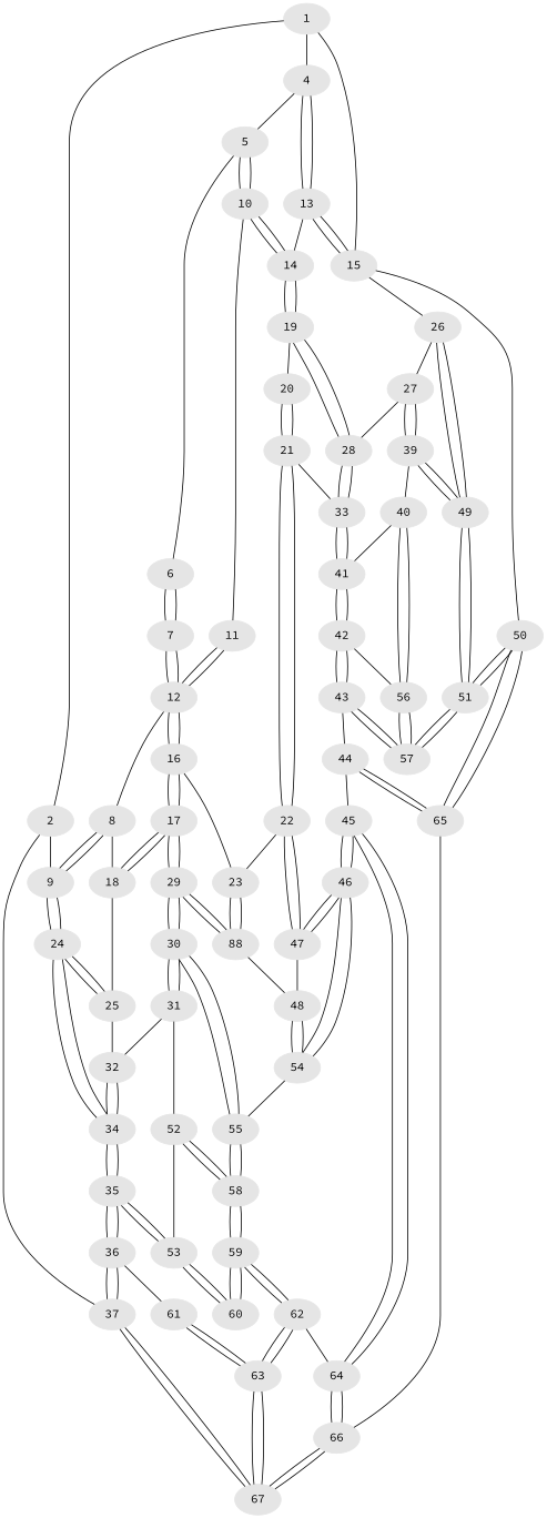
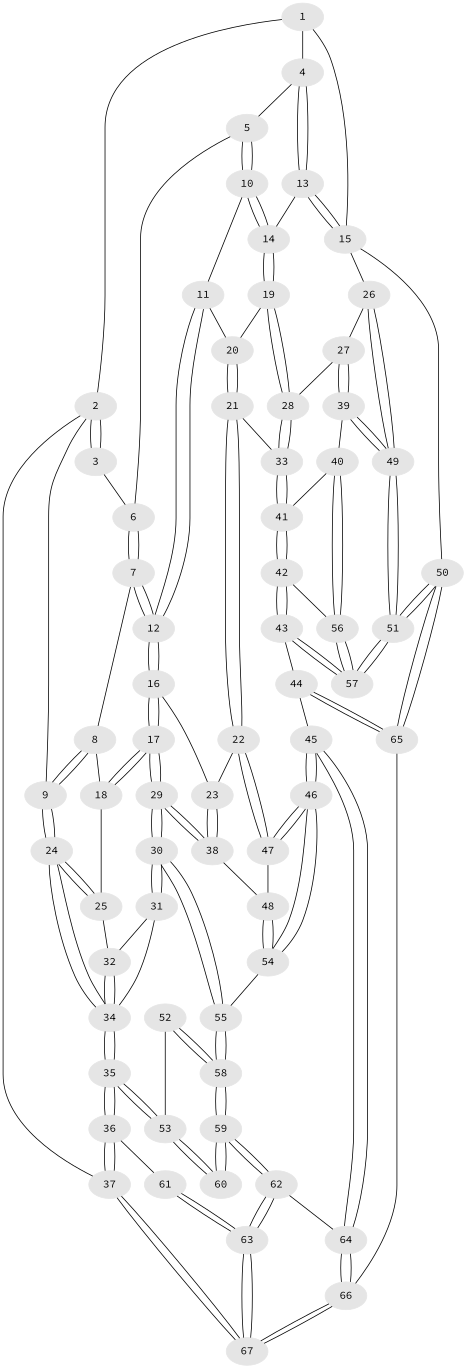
  graph {
    fontname="Source Code Pro"
    node [color=gray90 fontname="Source Code Pro" style=filled]
    edge [fontname="Source Code Pro"]
    1
    2
    4
    15
+   3
    9
    37
    5
    13
    26
    50
    6
    24
    67
    7
    10
    14
    11
    8
    12
    18
    16
    25
    34
    20
    19
    21
    17
    23
    28
    27
    49
    65
    51
    29
-   38 [label=88]
+   38
    30
    32
    33
    22
    47
    41
    48
    35
    39
    40
    31
    55
    52
    58
    53
    42
    36
    61
    60
    63
    54
    56
    57
    43
    44
    45
    46
    64
    66
    59
    62
    1 -- 2
    1 -- 4
    1 -- 15
+   2 -- 3
+   2 -- 3
    2 -- 9
    2 -- 37
    4 -- 5
    4 -- 13
    4 -- 13
    15 -- 26
    15 -- 50
+   3 -- 6
    9 -- 24
    9 -- 24
    37 -- 67
    37 -- 67
    5 -- 6
    5 -- 10
    5 -- 10
    13 -- 15
    13 -- 15
    13 -- 14
    26 -- 27
    26 -- 49
    26 -- 49
    50 -- 65
    50 -- 65
    50 -- 51
    50 -- 51
    6 -- 7
    6 -- 7
    24 -- 25
    24 -- 25
    24 -- 34
    24 -- 34
-   12 -- 8
+   7 -- 8
    7 -- 12
    7 -- 12
    10 -- 14
    10 -- 14
    10 -- 11
    14 -- 19
    14 -- 19
    11 -- 12
    11 -- 12
+   11 -- 20
    8 -- 9
    8 -- 9
    8 -- 18
    12 -- 16
    12 -- 16
    18 -- 25
    16 -- 17
    16 -- 17
    16 -- 23
    25 -- 32
    34 -- 35
    34 -- 35
    20 -- 21
    20 -- 21
    19 -- 20
    19 -- 28
    19 -- 28
    21 -- 33
    21 -- 22
    21 -- 22
    17 -- 18
    17 -- 18
    17 -- 29
    17 -- 29
    23 -- 38
    23 -- 38
    28 -- 33
    28 -- 33
    27 -- 28
    27 -- 39
    27 -- 39
    49 -- 51
    49 -- 51
    65 -- 66
    51 -- 57
    51 -- 57
    29 -- 38
    29 -- 38
    29 -- 30
    29 -- 30
    38 -- 48
    30 -- 31
    30 -- 31
    30 -- 55
    30 -- 55
    32 -- 34
    32 -- 34
    33 -- 41
    33 -- 41
    22 -- 23
    22 -- 47
    22 -- 47
    47 -- 48
    41 -- 42
    41 -- 42
    48 -- 54
    48 -- 54
    35 -- 53
    35 -- 53
    35 -- 36
    35 -- 36
    39 -- 49
    39 -- 49
    39 -- 40
    40 -- 41
    40 -- 56
    40 -- 56
    31 -- 32
-   31 -- 52
+   31 -- 34
    55 -- 58
    55 -- 58
    52 -- 58
    52 -- 58
    52 -- 53
    58 -- 59
    58 -- 59
    53 -- 60
    53 -- 60
    42 -- 56
    42 -- 43
    42 -- 43
    36 -- 37
    36 -- 37
    36 -- 61
    61 -- 63
    61 -- 63
    63 -- 67
    63 -- 67
    54 -- 55
    56 -- 57
    56 -- 57
    43 -- 57
    43 -- 57
    43 -- 44
    44 -- 65
    44 -- 65
    44 -- 45
    45 -- 46
    45 -- 46
    45 -- 64
    45 -- 64
    46 -- 47
    46 -- 47
    46 -- 54
    46 -- 54
    64 -- 66
    64 -- 66
    66 -- 67
    66 -- 67
    59 -- 60
    59 -- 60
    59 -- 62
    59 -- 62
    62 -- 63
    62 -- 63
    62 -- 64
  }
